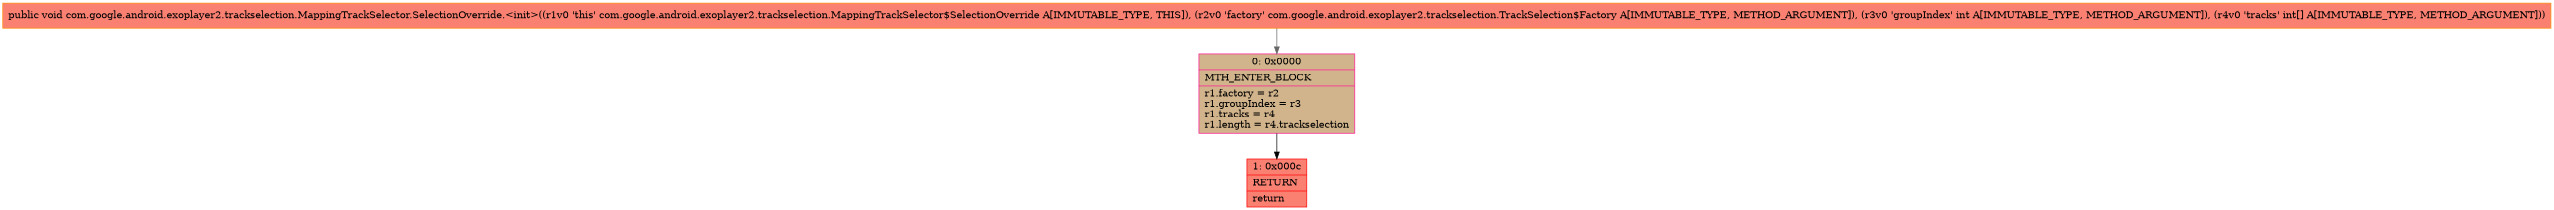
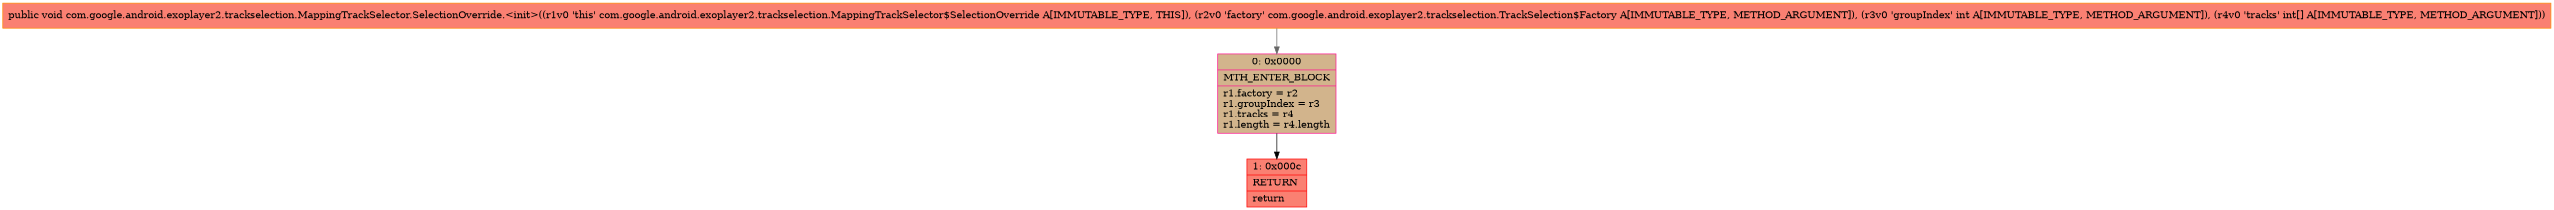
  digraph {
    fontname="DejaVu Serif"
    node [shape=record style=filled fillcolor=salmon fontname="DejaVu Serif"]
    edge [fontname="DejaVu Serif"]
-   n1 [label="{0\:\ 0x0000|MTH_ENTER_BLOCK\l|r1.factory = r2\lr1.groupIndex = r3\lr1.tracks = r4\lr1.length = r4.trackselection\l}" fillcolor=tan color=deeppink]
+   n1 [label="{0\:\ 0x0000|MTH_ENTER_BLOCK\l|r1.factory = r2\lr1.groupIndex = r3\lr1.tracks = r4\lr1.length = r4.length\l}" fillcolor=tan color=deeppink]
    n2 [label="{1\:\ 0x000c|RETURN\l|return\l}" color=red]
    n3 [label="{public void com.google.android.exoplayer2.trackselection.MappingTrackSelector.SelectionOverride.\<init\>((r1v0 'this' com.google.android.exoplayer2.trackselection.MappingTrackSelector$SelectionOverride A[IMMUTABLE_TYPE, THIS]), (r2v0 'factory' com.google.android.exoplayer2.trackselection.TrackSelection$Factory A[IMMUTABLE_TYPE, METHOD_ARGUMENT]), (r3v0 'groupIndex' int A[IMMUTABLE_TYPE, METHOD_ARGUMENT]), (r4v0 'tracks' int[] A[IMMUTABLE_TYPE, METHOD_ARGUMENT])) }" color=darkorange]
    n1 -> n2 [color=black]
    n3 -> n1 [color=gray40]
  }
